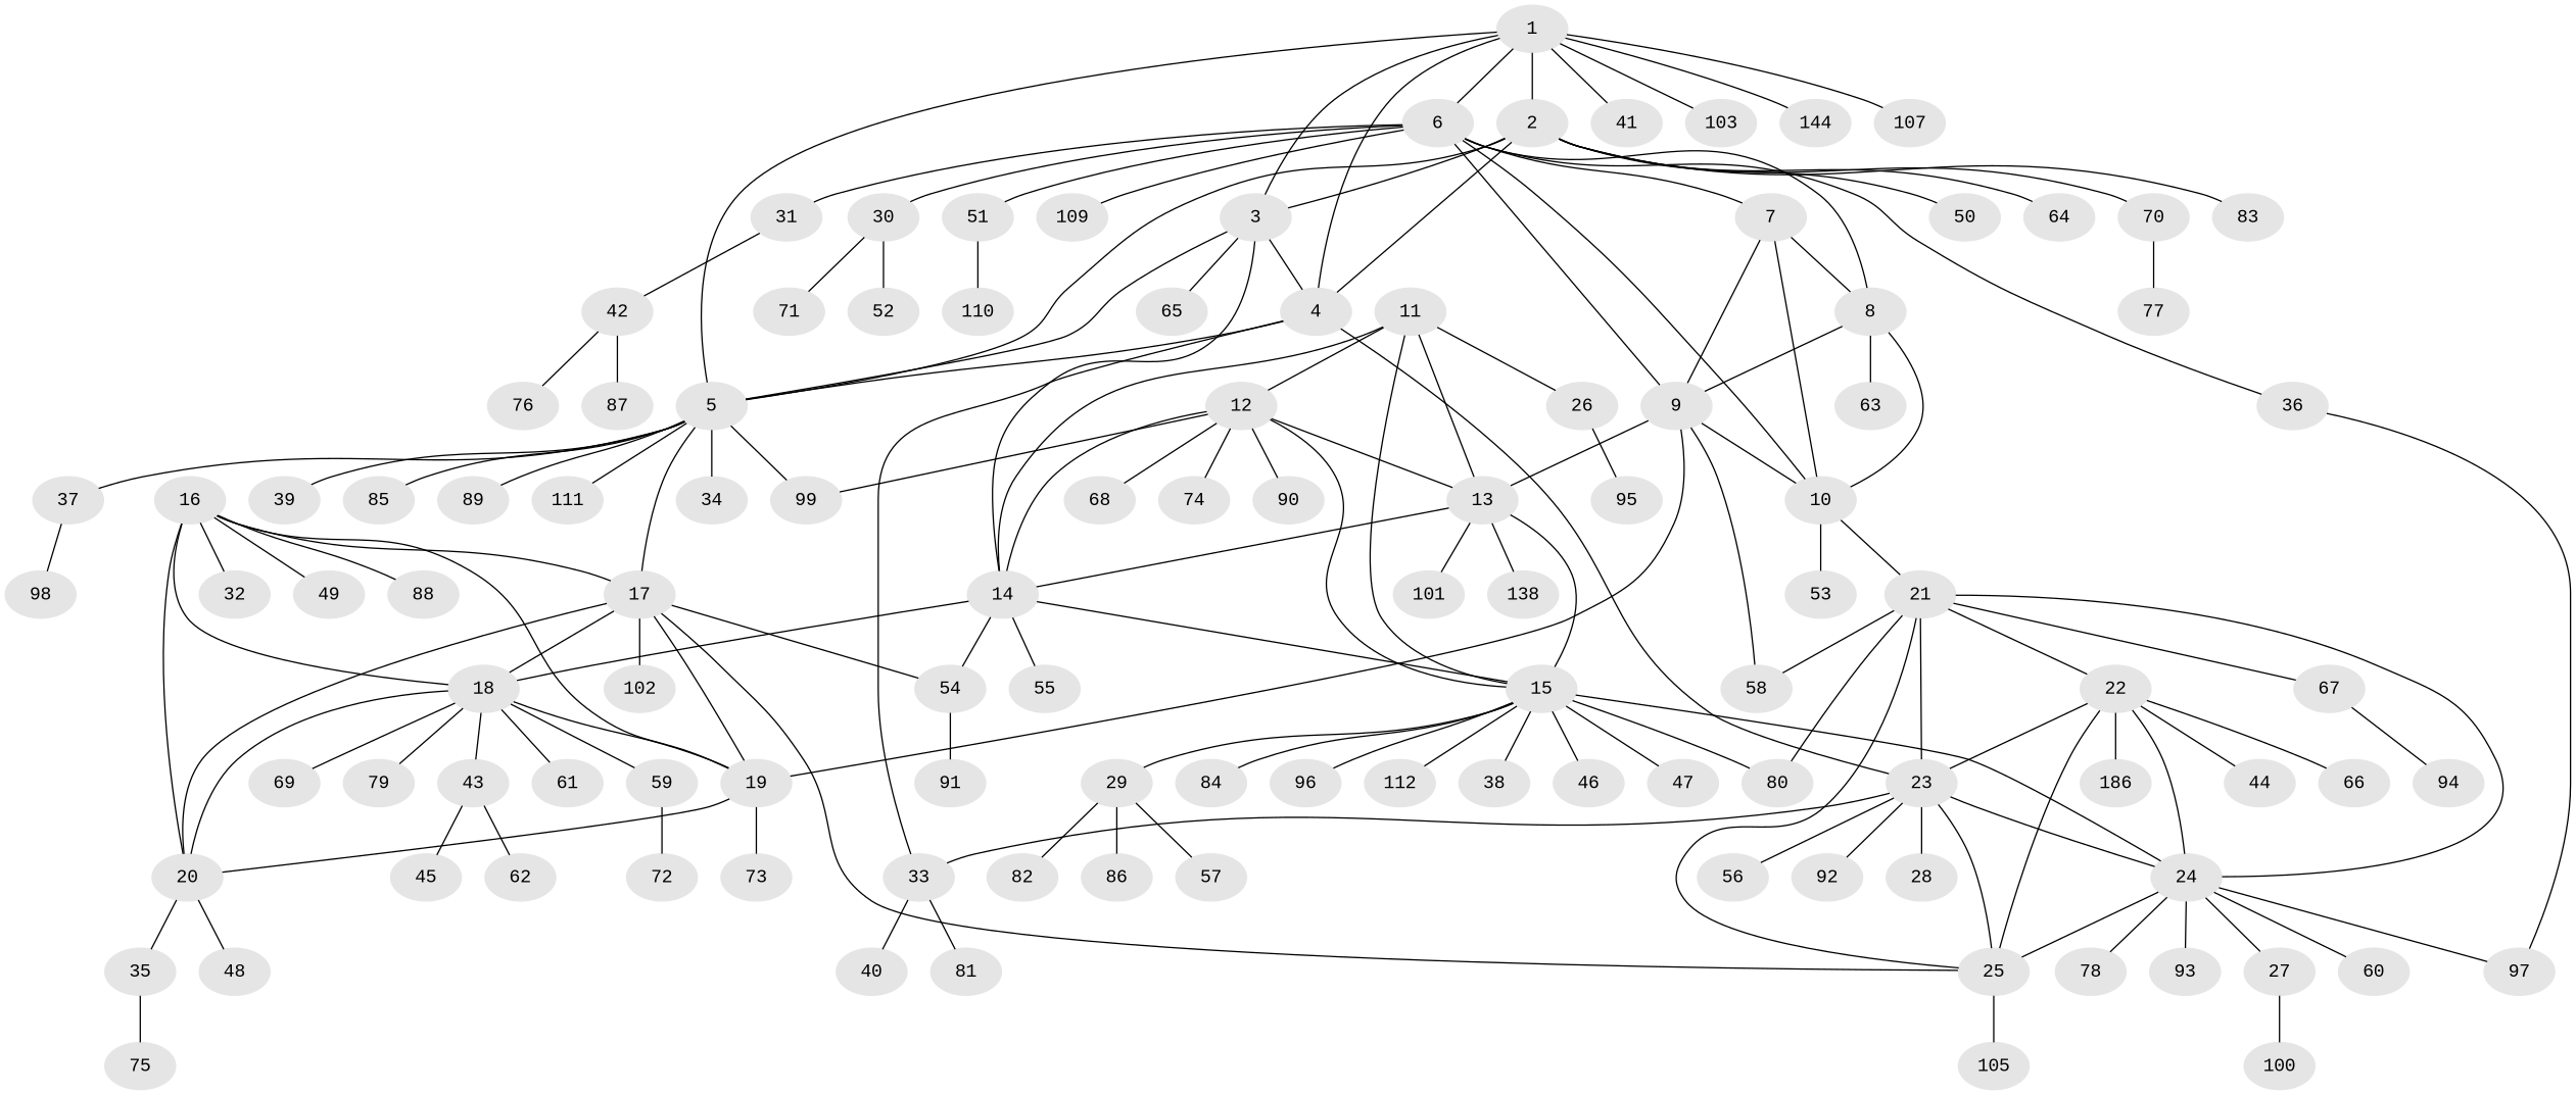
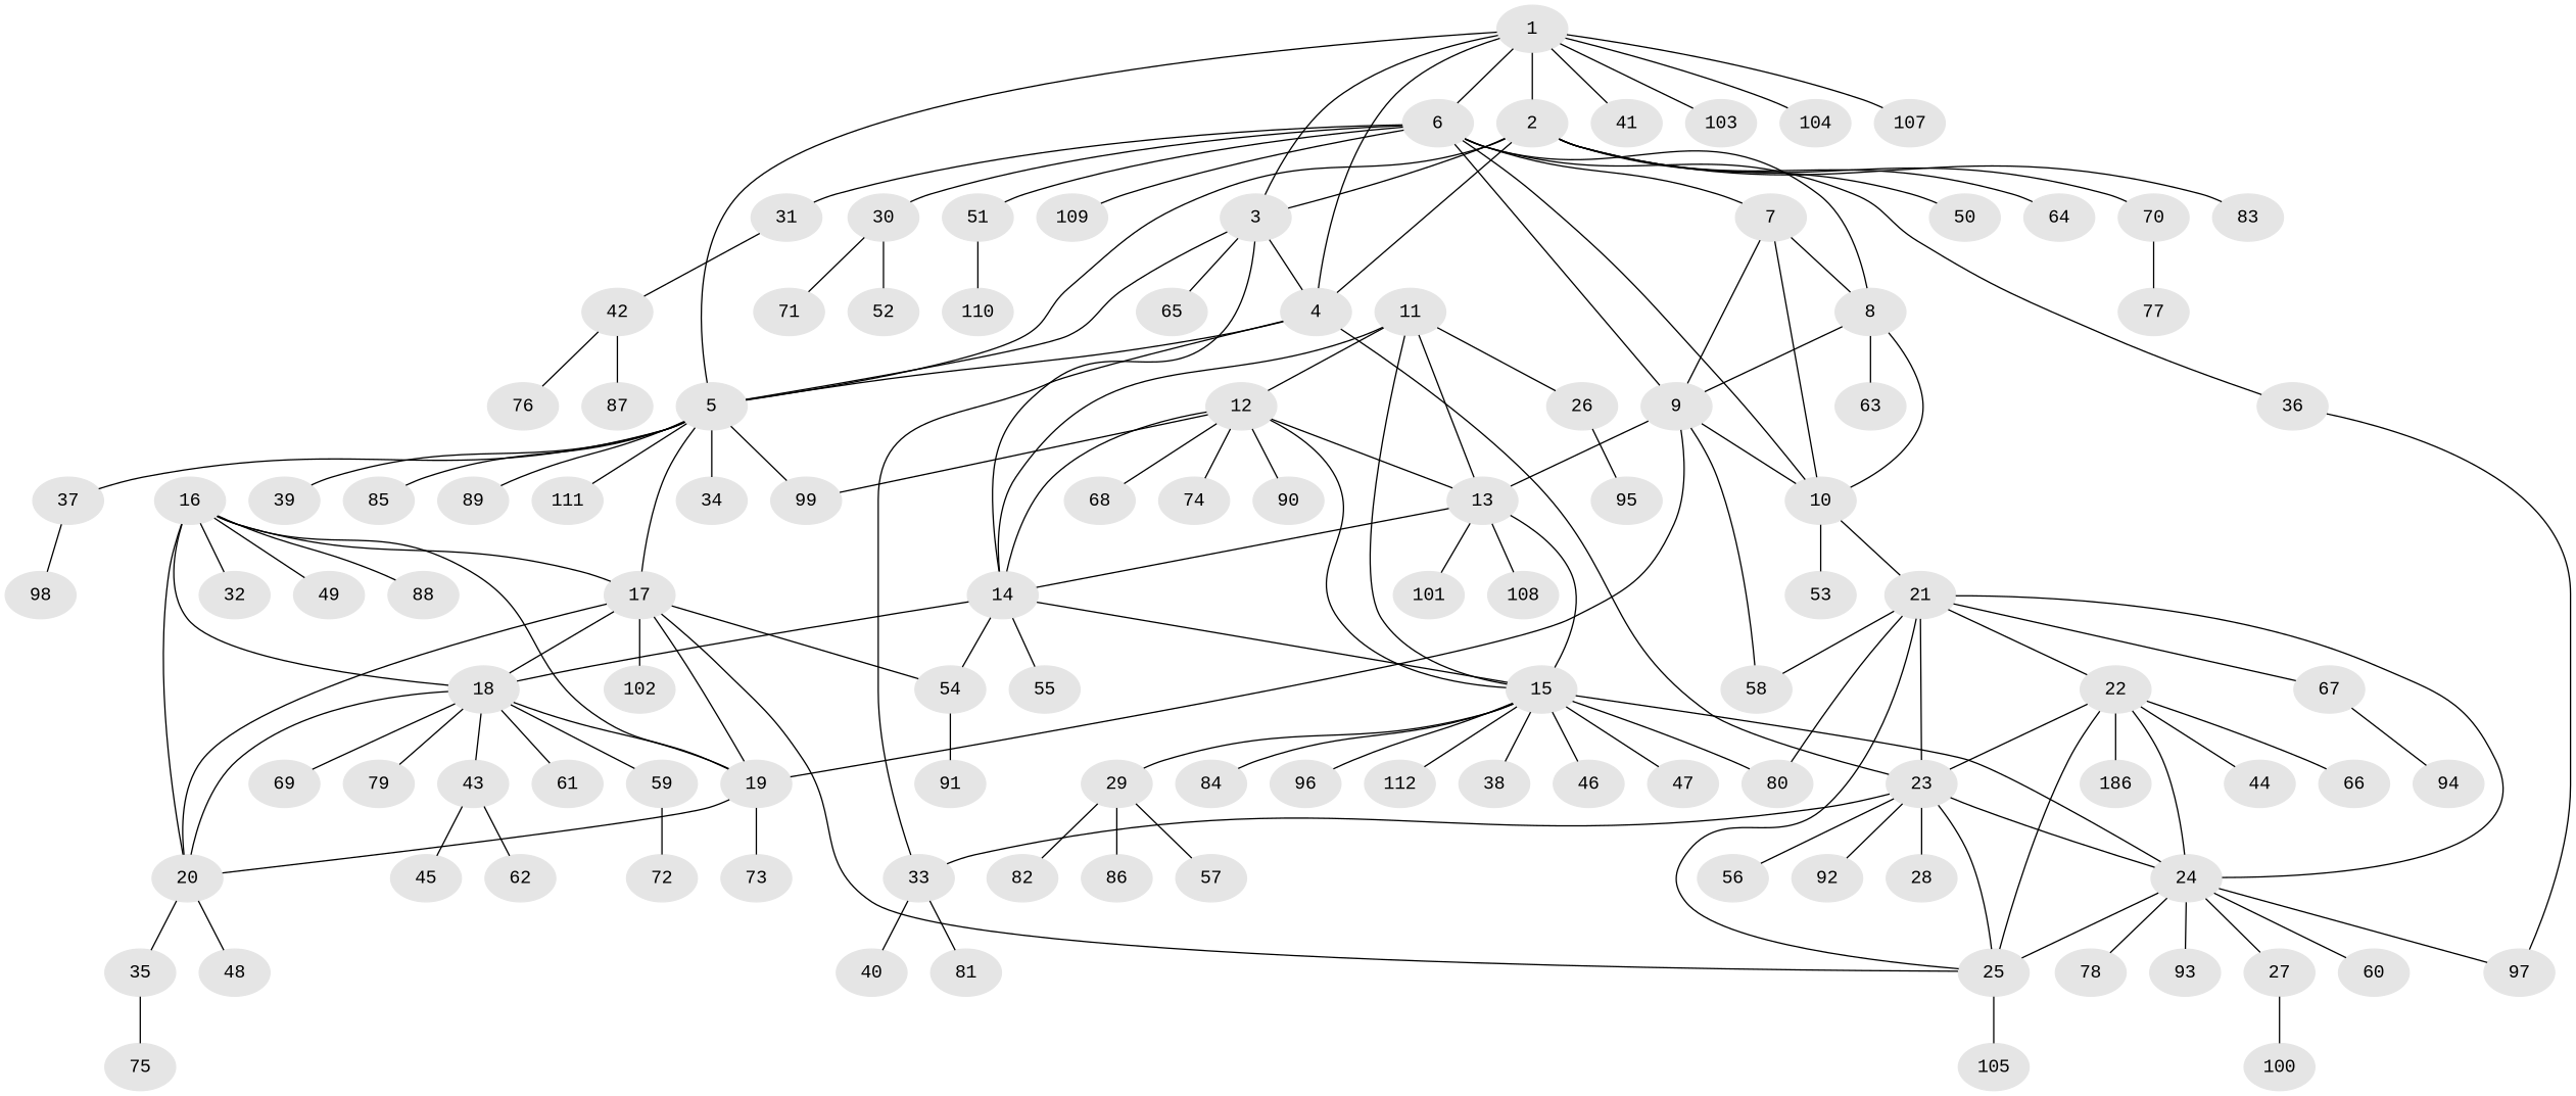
  graph {
    fontname="Liberation Mono"
    node [color=gray90 fontname="Liberation Mono" style=filled]
    edge [fontname="Liberation Mono"]
    1
    2
    3
    4
    5
    6
    41
    103
-   104 [label=144]
+   104
    107
    50
    64
    70
    83
    14
    65
    23
    33
    17
    34
    37
    39
    85
    89
    99
    111
    7
    8
    9
    10
    30
    31
    36
    51
    109
    77
    15
    18
    54
    55
    24
    25
    28
    56
    92
    40
    81
    19
    20
    102
    98
    63
    13
    58
    21
    53
    52
    71
    42
    97
    110
    101
-   108 [label=138]
+   108
    73
    80
    22
    67
    11
    12
    26
    68
    74
    90
    29
    38
    46
    47
    84
    96
    112
    95
    43
    59
    61
    69
    79
    91
    27
    60
    78
    93
    57
    82
    86
    16
    32
    49
    88
    35
    48
    105
    45
    62
    72
    75
    44
    66
    n108 [label=186]
    94
    100
    76
    87
    1 -- 2
    1 -- 3
    1 -- 4
    1 -- 5
    1 -- 6
    1 -- 41
    1 -- 103
    1 -- 104
    1 -- 107
    2 -- 3
    2 -- 4
    2 -- 5
    2 -- 50
    2 -- 64
    2 -- 70
    2 -- 83
    3 -- 4
    3 -- 5
    3 -- 14
    3 -- 65
    4 -- 5
    4 -- 23
    4 -- 33
    5 -- 17
    5 -- 34
    5 -- 37
    5 -- 39
    5 -- 85
    5 -- 89
    5 -- 99
    5 -- 111
    6 -- 7
    6 -- 8
    6 -- 9
    6 -- 10
    6 -- 30
    6 -- 31
    6 -- 36
    6 -- 51
    6 -- 109
    70 -- 77
    14 -- 15
    14 -- 18
    14 -- 54
    14 -- 55
    23 -- 33
    23 -- 24
    23 -- 25
    23 -- 28
    23 -- 56
    23 -- 92
    33 -- 40
    33 -- 81
    17 -- 18
    17 -- 54
    17 -- 25
    17 -- 19
    17 -- 20
    17 -- 102
    37 -- 98
    7 -- 8
    7 -- 9
    7 -- 10
    8 -- 9
    8 -- 10
    8 -- 63
    9 -- 10
    9 -- 19
    9 -- 13
    9 -- 58
    10 -- 21
    10 -- 53
    30 -- 52
    30 -- 71
    31 -- 42
    36 -- 97
    51 -- 110
    15 -- 24
    15 -- 80
    15 -- 29
    15 -- 38
    15 -- 46
    15 -- 47
    15 -- 84
    15 -- 96
    15 -- 112
    18 -- 19
    18 -- 20
    18 -- 43
    18 -- 59
    18 -- 61
    18 -- 69
    18 -- 79
    54 -- 91
    24 -- 25
    24 -- 97
    24 -- 27
    24 -- 60
    24 -- 78
    24 -- 93
    25 -- 105
    19 -- 20
    19 -- 73
    20 -- 35
    20 -- 48
    13 -- 14
    13 -- 15
    13 -- 101
    13 -- 108
    21 -- 23
    21 -- 24
    21 -- 25
    21 -- 58
    21 -- 80
    21 -- 22
    21 -- 67
    42 -- 76
    42 -- 87
    22 -- 23
    22 -- 24
    22 -- 25
    22 -- 44
    22 -- 66
    22 -- n108
    67 -- 94
    11 -- 14
    11 -- 15
    11 -- 13
    11 -- 12
    11 -- 26
    12 -- 14
    12 -- 99
    12 -- 15
    12 -- 13
    12 -- 68
    12 -- 74
    12 -- 90
    26 -- 95
    29 -- 57
    29 -- 82
    29 -- 86
    43 -- 45
    43 -- 62
    59 -- 72
    27 -- 100
    16 -- 17
    16 -- 18
    16 -- 19
    16 -- 20
    16 -- 32
    16 -- 49
    16 -- 88
    35 -- 75
  }
